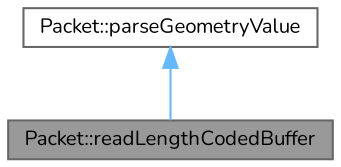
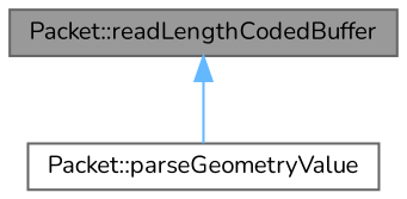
  digraph {
    rankdir=TB
    fontname=Nunito
    node [fontname=Nunito fontsize=10 shape=box style=filled]
    n1 [color=gray40 fillcolor=grey60 fontcolor=black height=0.2 label="Packet::readLengthCodedBuffer" width=0.4]
    n2 [color=grey40 fillcolor=white height=0.2 label="Packet::parseGeometryValue" width=0.4]
-   n2 -> n1 [color=steelblue1 dir=back fontname=Nunito fontsize=10 labelfontname=Helvetica labelfontsize=10 style=solid]
+   n1 -> n2 [color=steelblue1 dir=back fontname=Nunito fontsize=10 labelfontname=Helvetica labelfontsize=10 style=solid]
  }
